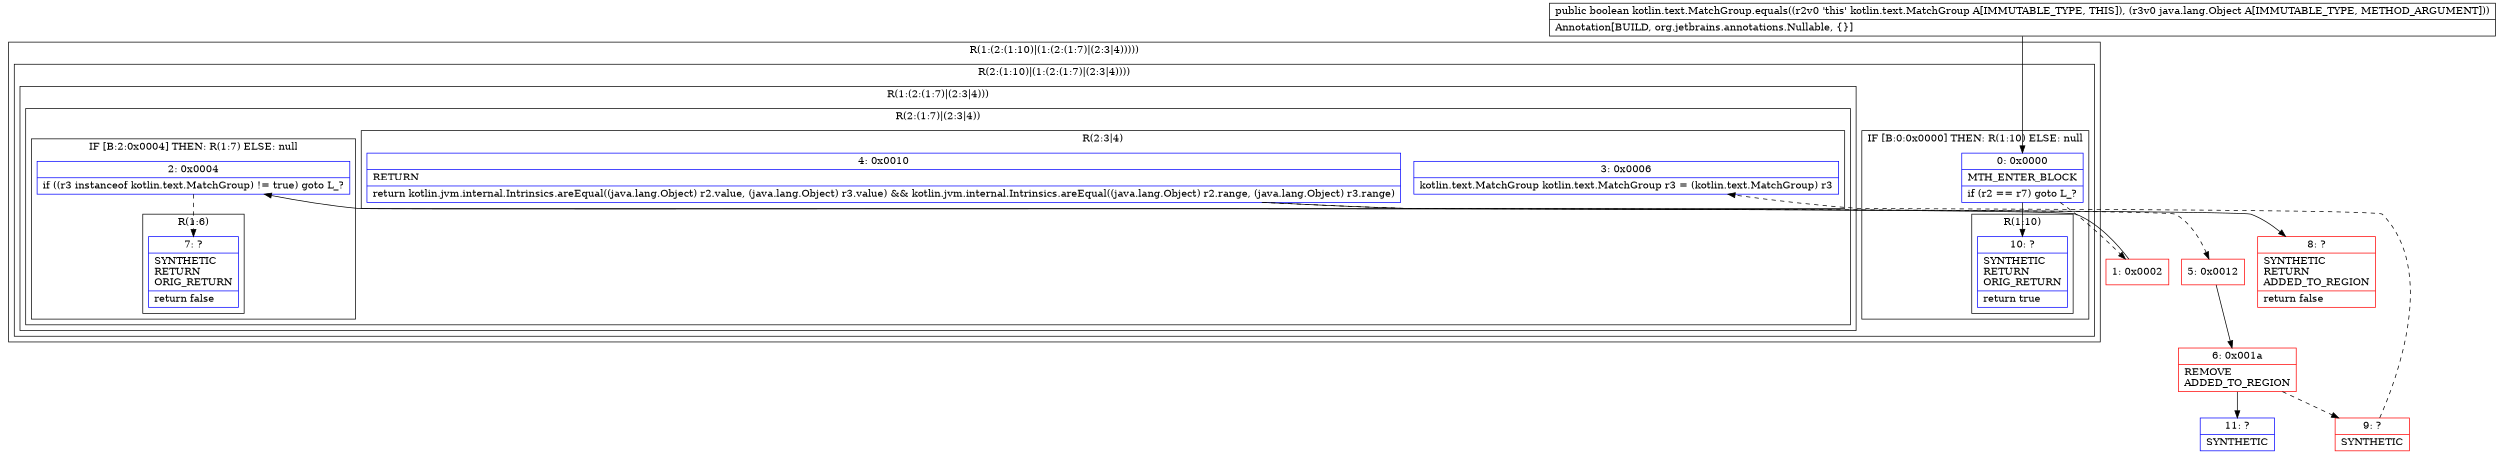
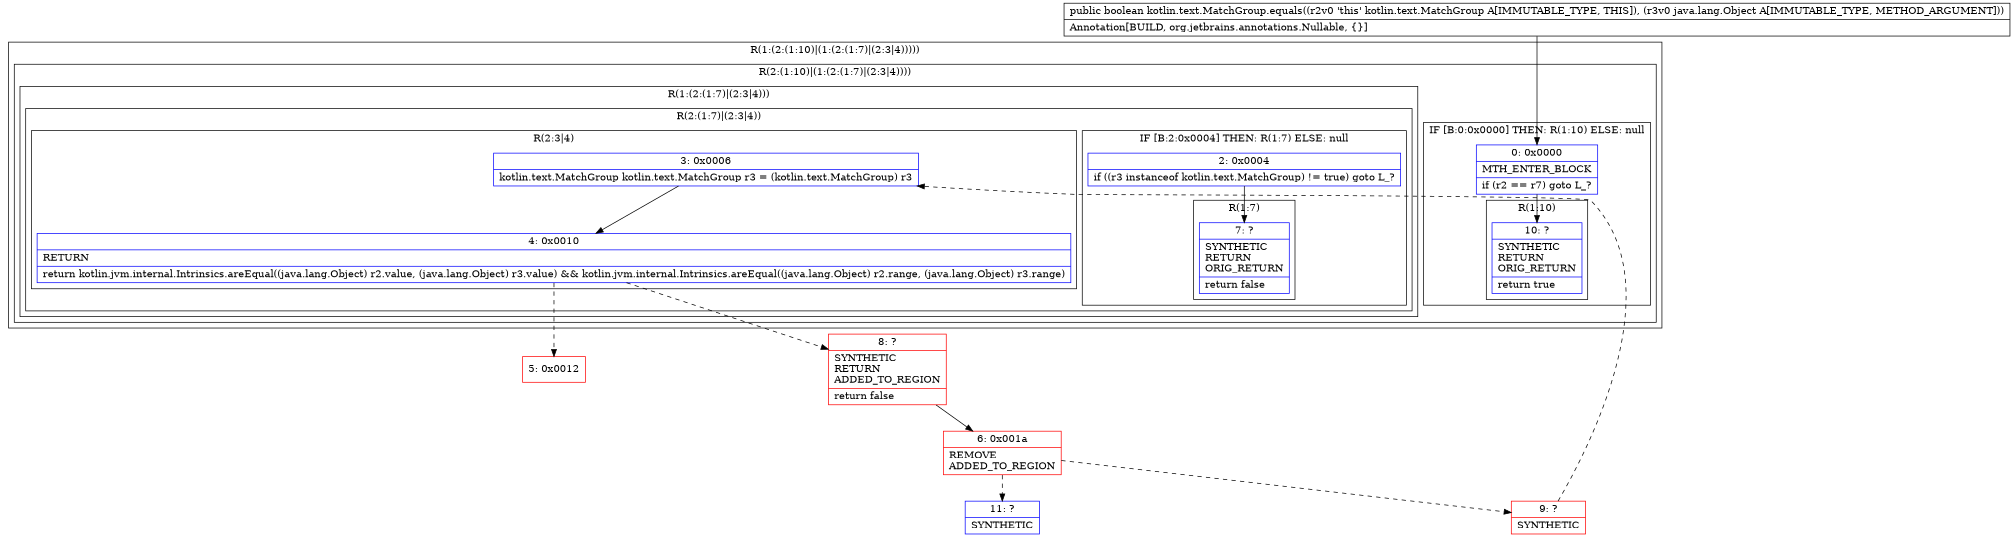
  digraph {
    node [color=blue shape=record]
    n1 [label="{10\:\ ?|SYNTHETIC\lRETURN\lORIG_RETURN\l|return true\l}"]
    n2 [label="{0\:\ 0x0000|MTH_ENTER_BLOCK\l|if (r2 == r7) goto L_?\l}"]
    n3 [label="{7\:\ ?|SYNTHETIC\lRETURN\lORIG_RETURN\l|return false\l}"]
    n4 [label="{2\:\ 0x0004|if ((r3 instanceof kotlin.text.MatchGroup) != true) goto L_?\l}"]
    n5 [label="{3\:\ 0x0006|kotlin.text.MatchGroup kotlin.text.MatchGroup r3 = (kotlin.text.MatchGroup) r3\l}"]
    n6 [label="{4\:\ 0x0010|RETURN\l|return kotlin.jvm.internal.Intrinsics.areEqual((java.lang.Object) r2.value, (java.lang.Object) r3.value) && kotlin.jvm.internal.Intrinsics.areEqual((java.lang.Object) r2.range, (java.lang.Object) r3.range)\l}"]
-   n7 [color=red label="{1\:\ 0x0002}"]
    n8 [color=red label="{5\:\ 0x0012}"]
    n9 [color=red label="{8\:\ ?|SYNTHETIC\lRETURN\lADDED_TO_REGION\l|return false\l}"]
    n10 [color=red label="{6\:\ 0x001a|REMOVE\lADDED_TO_REGION\l}"]
    n11 [color=red label="{9\:\ ?|SYNTHETIC\l}"]
    n12 [label="{11\:\ ?|SYNTHETIC\l}"]
    n13 [label="{public boolean kotlin.text.MatchGroup.equals((r2v0 'this' kotlin.text.MatchGroup A[IMMUTABLE_TYPE, THIS]), (r3v0 java.lang.Object A[IMMUTABLE_TYPE, METHOD_ARGUMENT]))  | Annotation[BUILD, org.jetbrains.annotations.Nullable, \{\}]\l}" color=""]
    subgraph cluster_1 {
      label="R(1:(2:(1:10)|(1:(2:(1:7)|(2:3|4)))))"
      subgraph cluster_2 {
        label="R(2:(1:10)|(1:(2:(1:7)|(2:3|4))))"
        subgraph cluster_3 {
          label="IF [B:0:0x0000] THEN: R(1:10) ELSE: null"
          n2
          subgraph cluster_4 {
            label="R(1:10)"
            n1
          }
        }
        subgraph cluster_5 {
          label="R(1:(2:(1:7)|(2:3|4)))"
          subgraph cluster_6 {
            label="R(2:(1:7)|(2:3|4))"
            subgraph cluster_7 {
              label="IF [B:2:0x0004] THEN: R(1:7) ELSE: null"
              n4
              subgraph cluster_8 {
-               label="R(1:6)"
+               label="R(1:7)"
                n3
              }
            }
            subgraph cluster_9 {
              label="R(2:3|4)"
              n5
              n6
            }
          }
        }
      }
    }
    n2 -> n1
-   n2 -> n7 [style=dashed]
-   n4 -> n3 [style=dashed]
+   n4 -> n3
+   n5 -> n6
    n6 -> n8 [style=dashed]
-   n6 -> n9
-   n7 -> n4
-   n8 -> n10
+   n6 -> n9 [style=dashed]
+   n9 -> n10
    n10 -> n11 [style=dashed]
-   n10 -> n12
+   n10 -> n12 [style=dashed]
    n11 -> n5 [style=dashed]
    n13 -> n2
  }
